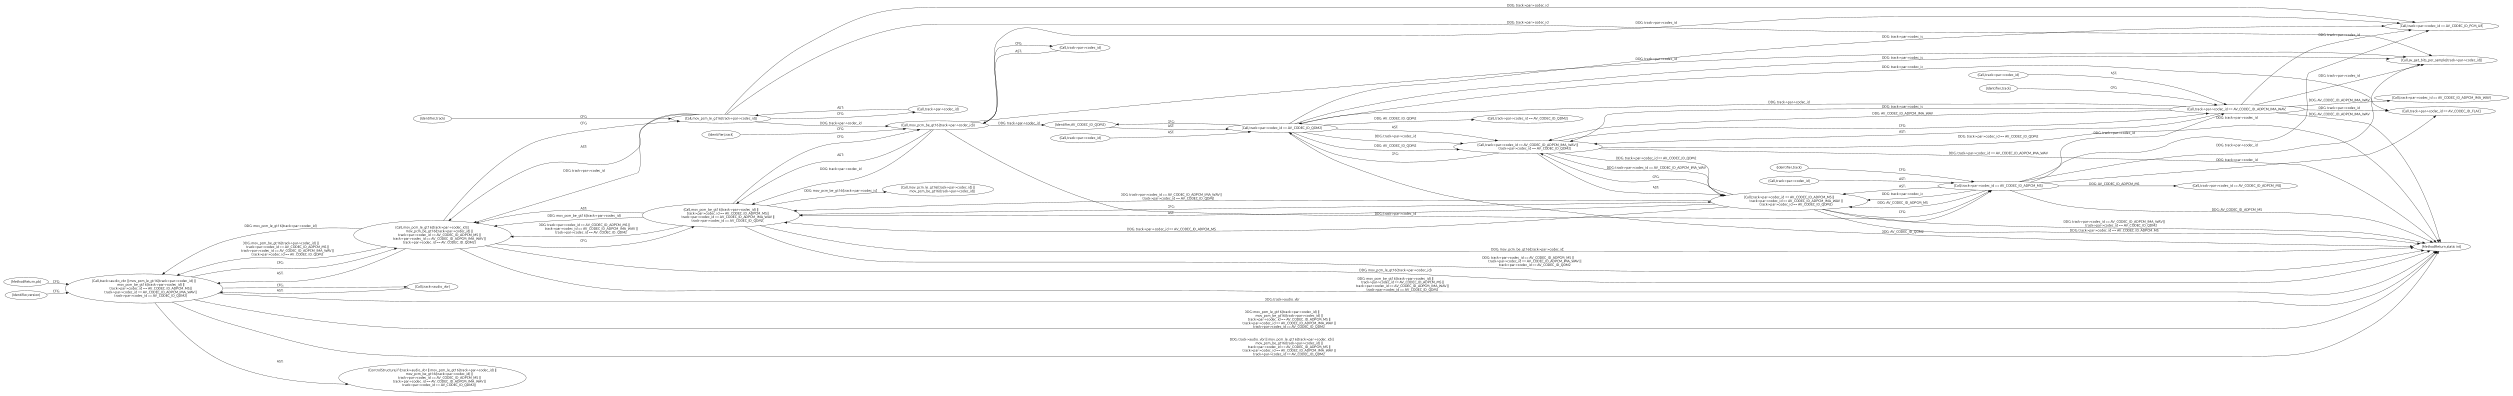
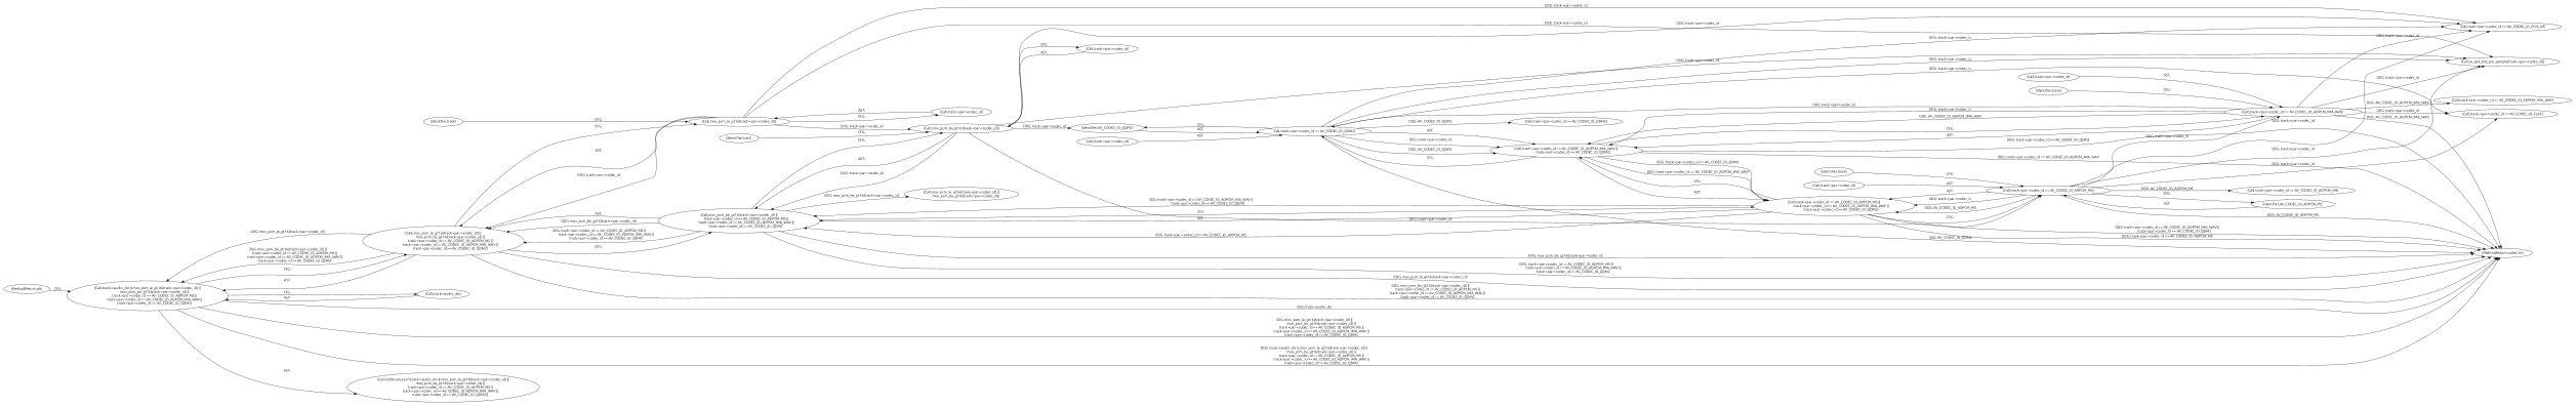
  digraph {
    fontname=Ubuntu
    rankdir=LR
    node [fontname=Ubuntu]
    edge [fontname=Ubuntu]
    n1 [label="(Call,track->audio_vbr || mov_pcm_le_gt16(track->par->codec_id) ||\n                   mov_pcm_be_gt16(track->par->codec_id) ||\n                   track->par->codec_id == AV_CODEC_ID_ADPCM_MS ||\n                   track->par->codec_id == AV_CODEC_ID_ADPCM_IMA_WAV ||\n                   track->par->codec_id == AV_CODEC_ID_QDM2)"]
    n2 [label="(Call,mov_pcm_le_gt16(track->par->codec_id) ||\n                   mov_pcm_be_gt16(track->par->codec_id) ||\n                   track->par->codec_id == AV_CODEC_ID_ADPCM_MS ||\n                   track->par->codec_id == AV_CODEC_ID_ADPCM_IMA_WAV ||\n                   track->par->codec_id == AV_CODEC_ID_QDM2)"]
    n3 [label="(Call,track->audio_vbr)"]
-   n4 [label="(MethodReturn,static int)"]
+   n4 [label="(MethodReturn,codec int)"]
    n5 [label="(ControlStructure,if (track->audio_vbr || mov_pcm_le_gt16(track->par->codec_id) ||\n                   mov_pcm_be_gt16(track->par->codec_id) ||\n                   track->par->codec_id == AV_CODEC_ID_ADPCM_MS ||\n                   track->par->codec_id == AV_CODEC_ID_ADPCM_IMA_WAV ||\n                   track->par->codec_id == AV_CODEC_ID_QDM2))"]
    n6 [label="(Call,mov_pcm_le_gt16(track->par->codec_id))"]
    n7 [label="(Call,mov_pcm_be_gt16(track->par->codec_id) ||\n                   track->par->codec_id == AV_CODEC_ID_ADPCM_MS ||\n                   track->par->codec_id == AV_CODEC_ID_ADPCM_IMA_WAV ||\n                   track->par->codec_id == AV_CODEC_ID_QDM2)"]
    n8 [label="(Call,mov_pcm_be_gt16(track->par->codec_id))"]
    n9 [label="(Call,av_get_bits_per_sample(track->par->codec_id))"]
    n10 [label="(Call,track->par->codec_id == AV_CODEC_ID_PCM_U8)"]
    n11 [label="(Call,track->par->codec_id)"]
    n12 [label="(Call,track->par->codec_id == AV_CODEC_ID_ADPCM_MS ||\n                   track->par->codec_id == AV_CODEC_ID_ADPCM_IMA_WAV ||\n                   track->par->codec_id == AV_CODEC_ID_QDM2)"]
    n13 [label="(Call,mov_pcm_le_gt16(track->par->codec_id) ||\n            mov_pcm_be_gt16(track->par->codec_id))"]
    n14 [label="(Call,track->par->codec_id == AV_CODEC_ID_ADPCM_MS)"]
    n15 [label="(Call,track->par->codec_id)"]
    n16 [label="(Identifier,AV_CODEC_ID_QDM2)"]
    n17 [label="(Call,track->par->codec_id == AV_CODEC_ID_FLAC)"]
    n18 [label="(Call,track->par->codec_id == AV_CODEC_ID_ADPCM_IMA_WAV ||\n                   track->par->codec_id == AV_CODEC_ID_QDM2)"]
    n19 [label="(Call,track->par->codec_id == AV_CODEC_ID_ADPCM_IMA_WAV)"]
+   n20 [label="(Identifier,AV_CODEC_ID_ADPCM_MS)"]
    n21 [label="(Call,track->par->codec_id == AV_CODEC_ID_ADPCM_MS)"]
    n22 [label="(Call,track->par->codec_id == AV_CODEC_ID_QDM2)"]
    n23 [label="(Call,track->par->codec_id == AV_CODEC_ID_ADPCM_IMA_WAV)"]
    n24 [label="(Call,track->par->codec_id == AV_CODEC_ID_QDM2)"]
    n25 [label="(Identifier,track)"]
    n26 [label="(Identifier,track)"]
    n27 [label="(MethodReturn,pb)"]
    n28 [label="(Call,track->par->codec_id)"]
    n29 [label="(Identifier,track)"]
    n30 [label="(Call,track->par->codec_id)"]
-   n31 [label="(Identifier,version)"]
    n32 [label="(Identifier,track)"]
    n33 [label="(Call,track->par->codec_id)"]
    n1 -> n2 [label="CFG: "]
    n1 -> n3 [label="CFG: "]
    n1 -> n4 [label="DDG: mov_pcm_le_gt16(track->par->codec_id) ||\n                   mov_pcm_be_gt16(track->par->codec_id) ||\n                   track->par->codec_id == AV_CODEC_ID_ADPCM_MS ||\n                   track->par->codec_id == AV_CODEC_ID_ADPCM_IMA_WAV ||\n                   track->par->codec_id == AV_CODEC_ID_QDM2"]
    n1 -> n4 [label="DDG: track->audio_vbr || mov_pcm_le_gt16(track->par->codec_id) ||\n                   mov_pcm_be_gt16(track->par->codec_id) ||\n                   track->par->codec_id == AV_CODEC_ID_ADPCM_MS ||\n                   track->par->codec_id == AV_CODEC_ID_ADPCM_IMA_WAV ||\n                   track->par->codec_id == AV_CODEC_ID_QDM2"]
    n1 -> n4 [label="DDG: track->audio_vbr"]
    n1 -> n5 [label="AST: "]
    n2 -> n1 [label="AST: "]
    n2 -> n1 [label="DDG: mov_pcm_le_gt16(track->par->codec_id)"]
    n2 -> n1 [label="DDG: mov_pcm_be_gt16(track->par->codec_id) ||\n                   track->par->codec_id == AV_CODEC_ID_ADPCM_MS ||\n                   track->par->codec_id == AV_CODEC_ID_ADPCM_IMA_WAV ||\n                   track->par->codec_id == AV_CODEC_ID_QDM2"]
    n2 -> n4 [label="DDG: mov_pcm_be_gt16(track->par->codec_id) ||\n                   track->par->codec_id == AV_CODEC_ID_ADPCM_MS ||\n                   track->par->codec_id == AV_CODEC_ID_ADPCM_IMA_WAV ||\n                   track->par->codec_id == AV_CODEC_ID_QDM2"]
    n2 -> n4 [label="DDG: mov_pcm_le_gt16(track->par->codec_id)"]
    n2 -> n6 [label="CFG: "]
    n2 -> n7 [label="CFG: "]
    n3 -> n1 [label="AST: "]
    n6 -> n2 [label="AST: "]
    n6 -> n2 [label="DDG: track->par->codec_id"]
    n6 -> n8 [label="DDG: track->par->codec_id"]
    n6 -> n9 [label="DDG: track->par->codec_id"]
    n6 -> n10 [label="DDG: track->par->codec_id"]
    n6 -> n11 [label="CFG: "]
    n7 -> n2 [label="AST: "]
    n7 -> n2 [label="DDG: mov_pcm_be_gt16(track->par->codec_id)"]
    n7 -> n2 [label="DDG: track->par->codec_id == AV_CODEC_ID_ADPCM_MS ||\n                   track->par->codec_id == AV_CODEC_ID_ADPCM_IMA_WAV ||\n                   track->par->codec_id == AV_CODEC_ID_QDM2"]
    n7 -> n4 [label="DDG: mov_pcm_be_gt16(track->par->codec_id)"]
    n7 -> n4 [label="DDG: track->par->codec_id == AV_CODEC_ID_ADPCM_MS ||\n                   track->par->codec_id == AV_CODEC_ID_ADPCM_IMA_WAV ||\n                   track->par->codec_id == AV_CODEC_ID_QDM2"]
    n7 -> n8 [label="CFG: "]
    n7 -> n12 [label="CFG: "]
    n7 -> n13 [label="DDG: mov_pcm_be_gt16(track->par->codec_id)"]
    n8 -> n7 [label="AST: "]
    n8 -> n7 [label="DDG: track->par->codec_id"]
    n8 -> n9 [label="DDG: track->par->codec_id"]
    n8 -> n10 [label="DDG: track->par->codec_id"]
    n8 -> n14 [label="DDG: track->par->codec_id"]
    n8 -> n15 [label="CFG: "]
    n8 -> n16 [label="DDG: track->par->codec_id"]
    n11 -> n6 [label="AST: "]
    n12 -> n4 [label="DDG: track->par->codec_id == AV_CODEC_ID_ADPCM_MS"]
    n12 -> n4 [label="DDG: track->par->codec_id == AV_CODEC_ID_ADPCM_IMA_WAV ||\n                   track->par->codec_id == AV_CODEC_ID_QDM2"]
    n12 -> n7 [label="AST: "]
    n12 -> n7 [label="DDG: track->par->codec_id == AV_CODEC_ID_ADPCM_MS"]
    n12 -> n7 [label="DDG: track->par->codec_id == AV_CODEC_ID_ADPCM_IMA_WAV ||\n                   track->par->codec_id == AV_CODEC_ID_QDM2"]
    n12 -> n14 [label="CFG: "]
    n12 -> n18 [label="CFG: "]
    n14 -> n4 [label="DDG: AV_CODEC_ID_ADPCM_MS"]
    n14 -> n9 [label="DDG: track->par->codec_id"]
    n14 -> n10 [label="DDG: track->par->codec_id"]
    n14 -> n12 [label="AST: "]
    n14 -> n12 [label="DDG: track->par->codec_id"]
    n14 -> n12 [label="DDG: AV_CODEC_ID_ADPCM_MS"]
    n14 -> n17 [label="DDG: track->par->codec_id"]
    n14 -> n19 [label="DDG: track->par->codec_id"]
+   n14 -> n20 [label="CFG: "]
    n14 -> n21 [label="DDG: AV_CODEC_ID_ADPCM_MS"]
    n15 -> n8 [label="AST: "]
    n16 -> n22 [label="AST: "]
    n18 -> n4 [label="DDG: track->par->codec_id == AV_CODEC_ID_QDM2"]
    n18 -> n4 [label="DDG: track->par->codec_id == AV_CODEC_ID_ADPCM_IMA_WAV"]
    n18 -> n12 [label="AST: "]
    n18 -> n12 [label="DDG: track->par->codec_id == AV_CODEC_ID_ADPCM_IMA_WAV"]
    n18 -> n12 [label="DDG: track->par->codec_id == AV_CODEC_ID_QDM2"]
    n18 -> n19 [label="CFG: "]
    n18 -> n22 [label="CFG: "]
    n19 -> n4 [label="DDG: AV_CODEC_ID_ADPCM_IMA_WAV"]
    n19 -> n9 [label="DDG: track->par->codec_id"]
    n19 -> n10 [label="DDG: track->par->codec_id"]
    n19 -> n17 [label="DDG: track->par->codec_id"]
    n19 -> n18 [label="AST: "]
    n19 -> n18 [label="DDG: track->par->codec_id"]
    n19 -> n18 [label="DDG: AV_CODEC_ID_ADPCM_IMA_WAV"]
    n19 -> n22 [label="DDG: track->par->codec_id"]
    n19 -> n23 [label="DDG: AV_CODEC_ID_ADPCM_IMA_WAV"]
+   n20 -> n14 [label="AST: "]
    n22 -> n4 [label="DDG: AV_CODEC_ID_QDM2"]
    n22 -> n9 [label="DDG: track->par->codec_id"]
    n22 -> n10 [label="DDG: track->par->codec_id"]
    n22 -> n16 [label="CFG: "]
    n22 -> n17 [label="DDG: track->par->codec_id"]
    n22 -> n18 [label="AST: "]
    n22 -> n18 [label="DDG: track->par->codec_id"]
    n22 -> n18 [label="DDG: AV_CODEC_ID_QDM2"]
    n22 -> n24 [label="DDG: AV_CODEC_ID_QDM2"]
    n25 -> n6 [label="CFG: "]
    n26 -> n14 [label="CFG: "]
    n27 -> n1 [label="CFG: "]
    n28 -> n19 [label="AST: "]
    n29 -> n8 [label="CFG: "]
    n30 -> n22 [label="AST: "]
-   n31 -> n1 [label="CFG: "]
    n32 -> n19 [label="CFG: "]
    n33 -> n14 [label="AST: "]
  }
